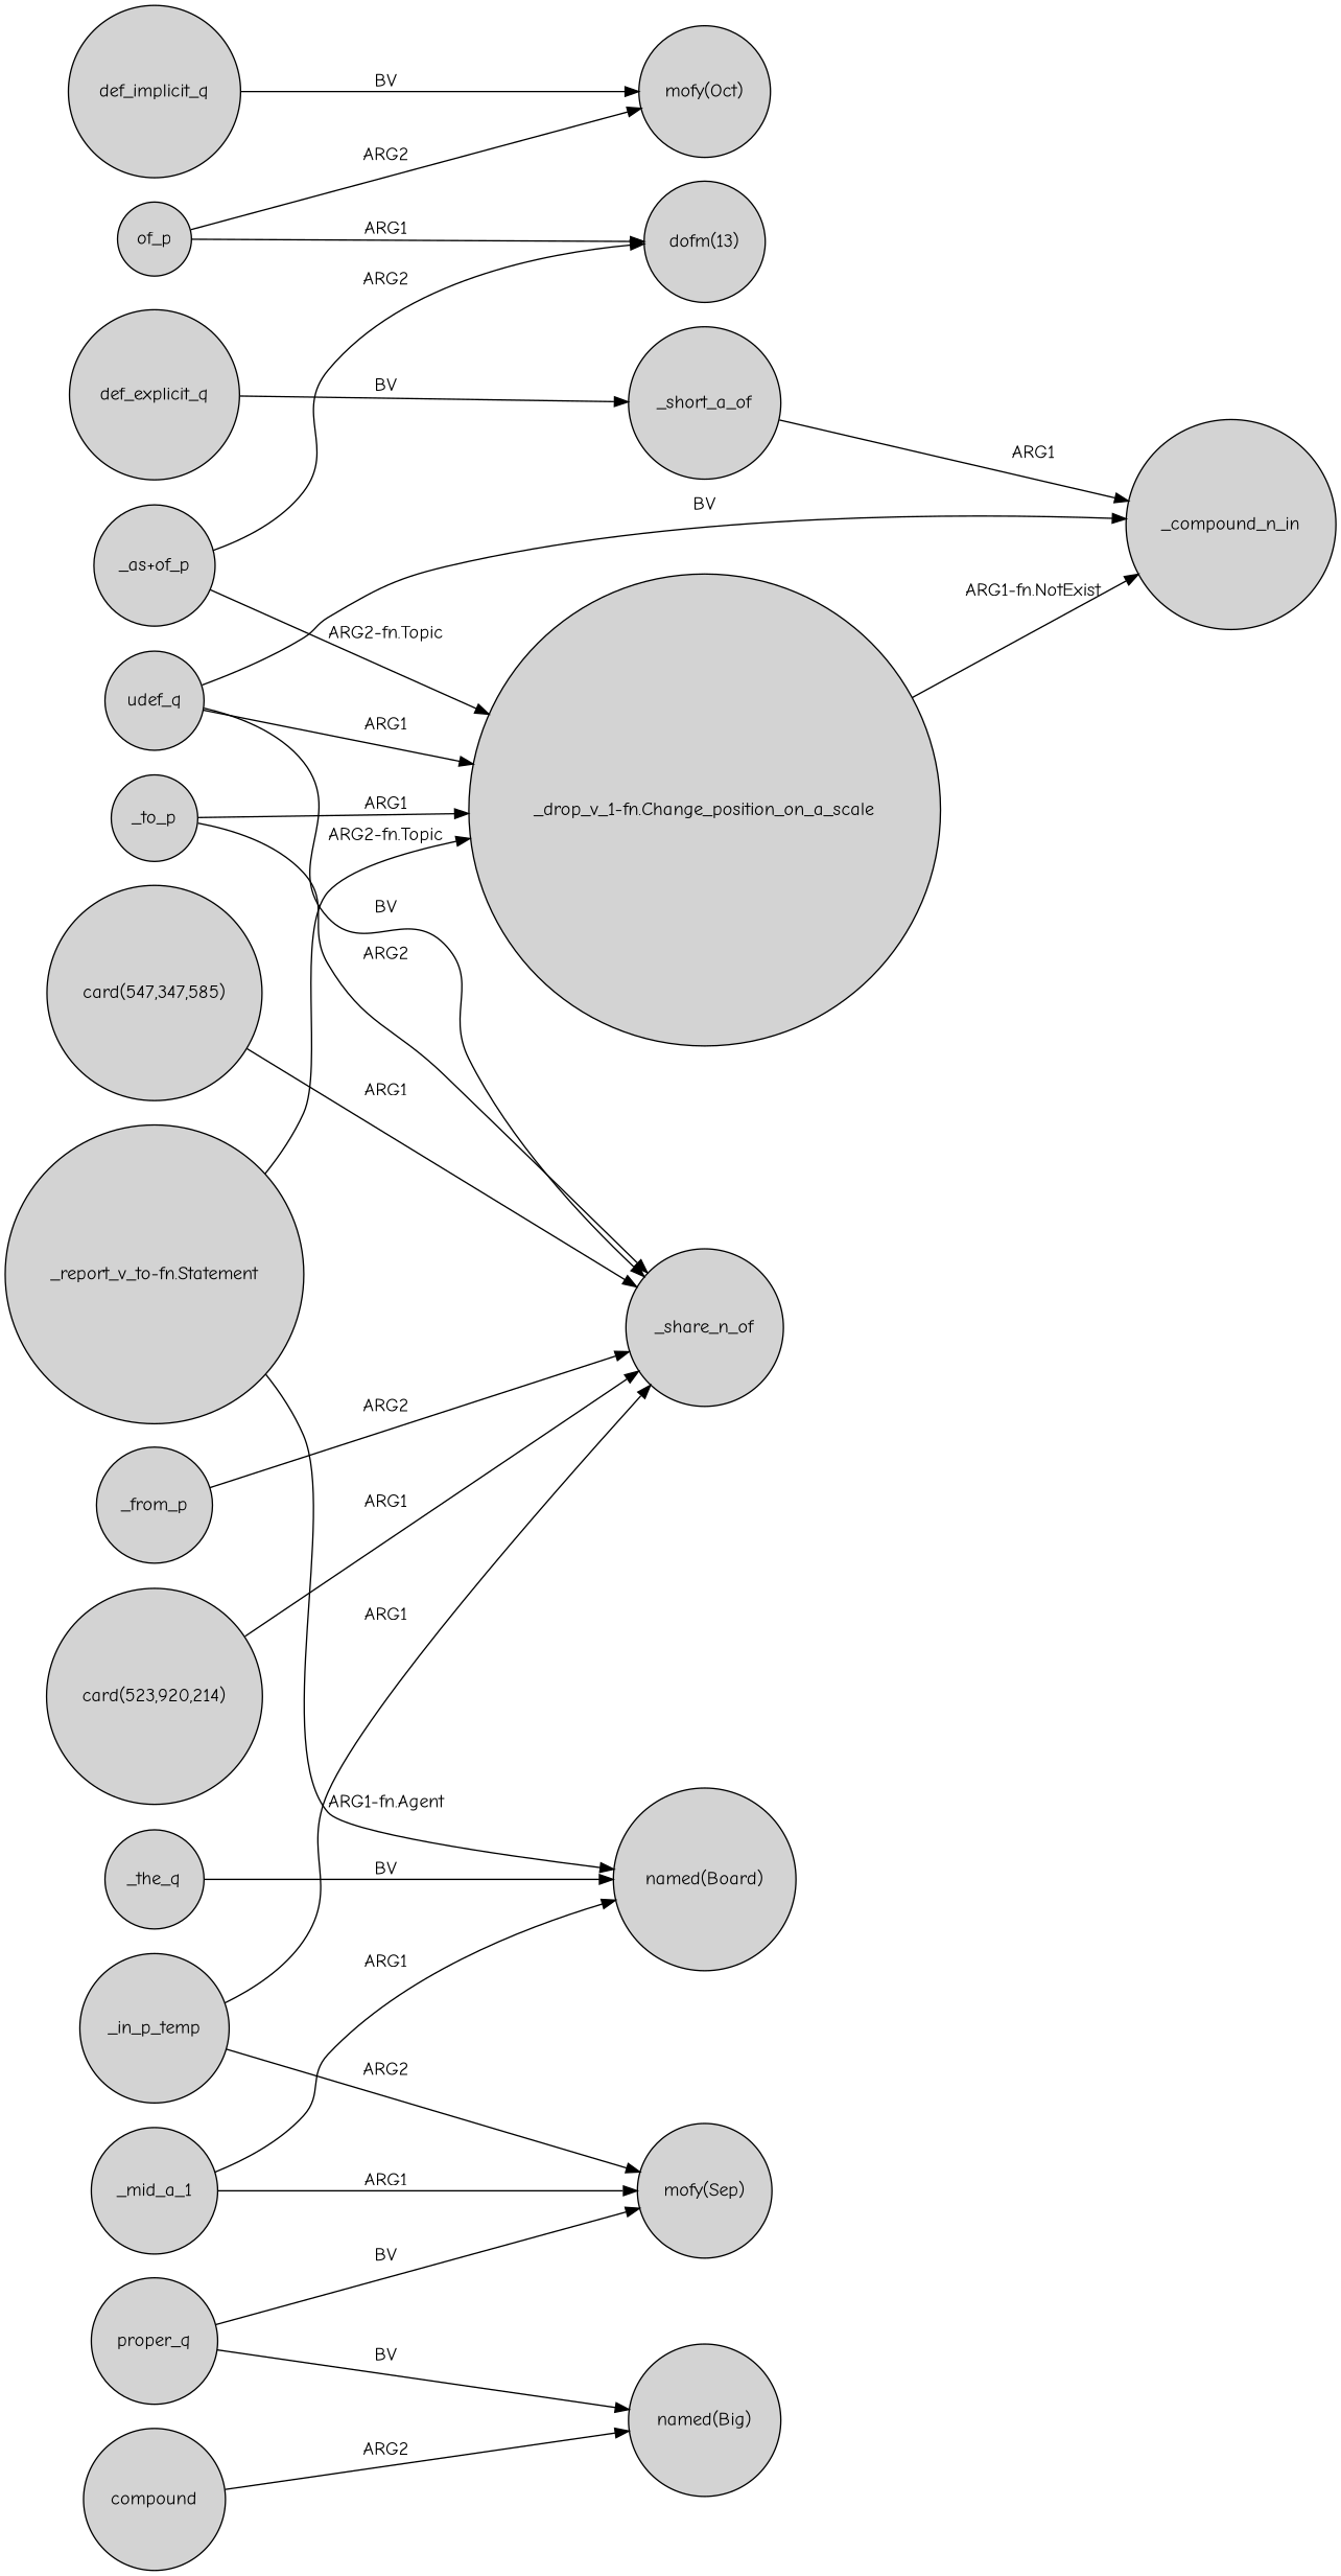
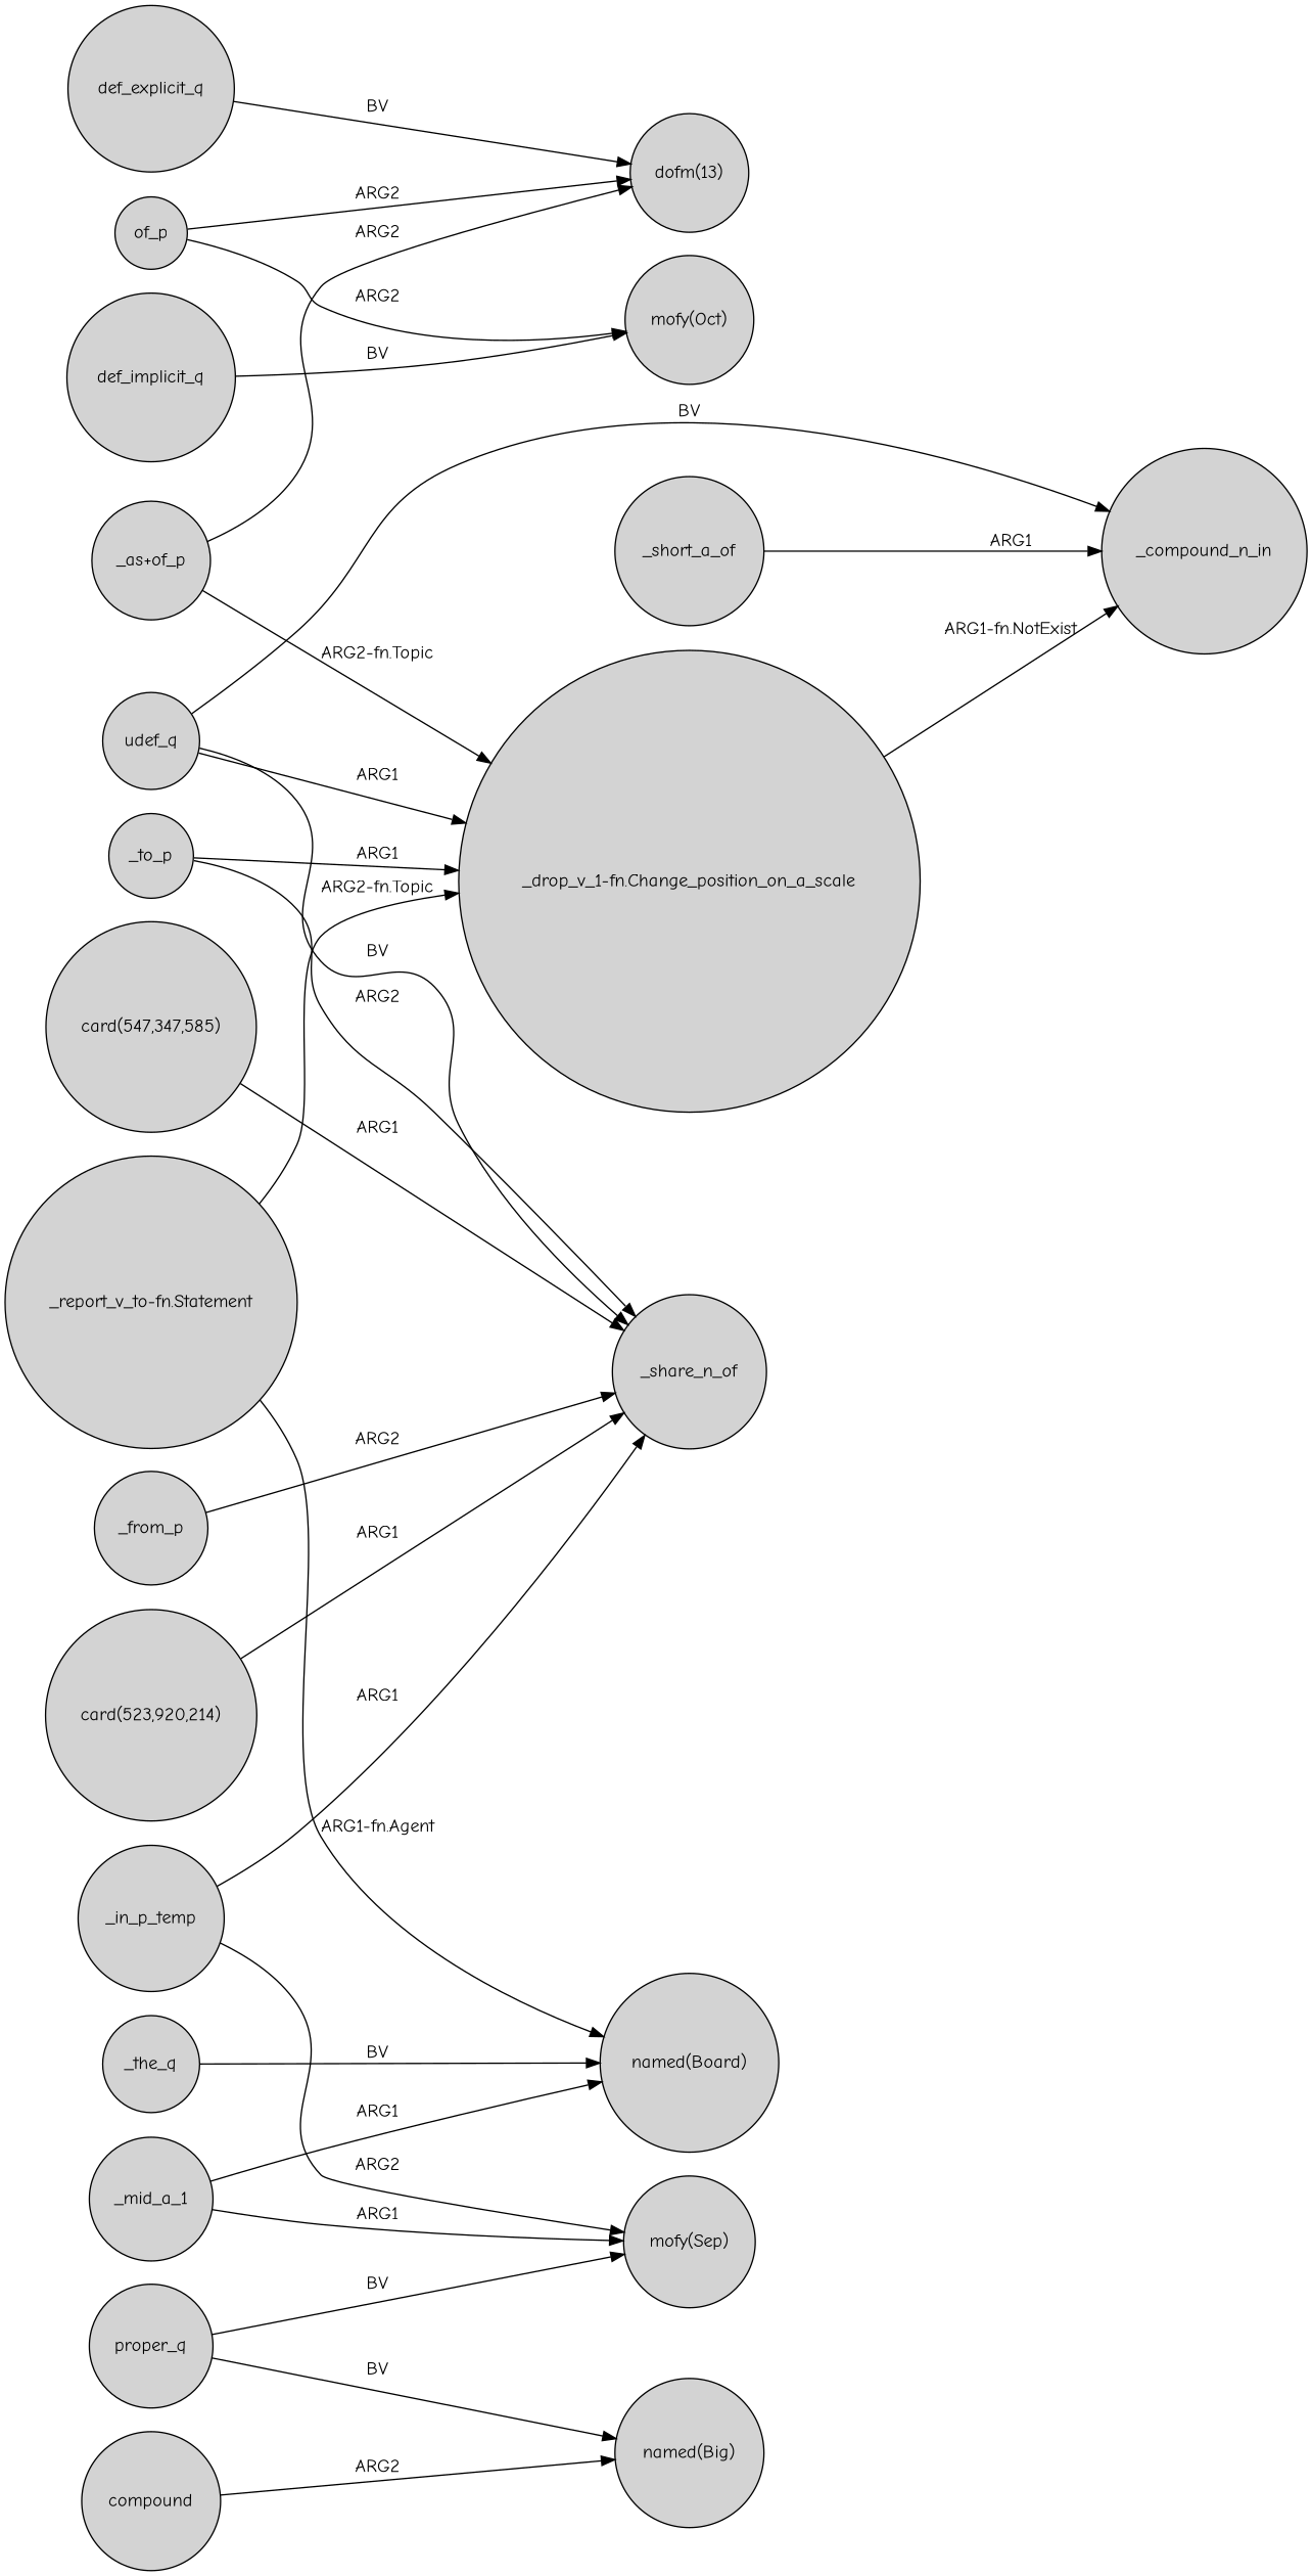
  digraph {
    fontname="Comic Neue"
    rankdir=LR
    node [fontname="Comic Neue" shape=circle style=filled]
    edge [fontname="Comic Neue"]
    of_p
    "dofm(13)"
    "mofy(Oct)"
    _the_q
    "named(Board)"
    "_report_v_to-fn.Statement"
    "_drop_v_1-fn.Change_position_on_a_scale"
    n8 [label=_compound_n_in]
    _to_p
    _share_n_of
    def_implicit_q
    "_as+of_p"
    udef_q
    proper_q
    "mofy(Sep)"
    "named(Big)"
    "card(547,347,585)"
    compound
    _from_p
    def_explicit_q
    _mid_a_1
    "card(523,920,214)"
    _in_p_temp
    _short_a_of
-   of_p -> "dofm(13)" [label=ARG1]
+   of_p -> "dofm(13)" [label=ARG2]
    of_p -> "mofy(Oct)" [label=ARG2]
    _the_q -> "named(Board)" [label=BV]
    "_report_v_to-fn.Statement" -> "named(Board)" [label="ARG1-fn.Agent"]
    "_report_v_to-fn.Statement" -> "_drop_v_1-fn.Change_position_on_a_scale" [label="ARG2-fn.Topic"]
    "_drop_v_1-fn.Change_position_on_a_scale" -> n8 [label="ARG1-fn.NotExist"]
    _to_p -> "_drop_v_1-fn.Change_position_on_a_scale" [label=ARG1]
    _to_p -> _share_n_of [label=ARG2]
    def_implicit_q -> "mofy(Oct)" [label=BV]
    "_as+of_p" -> "dofm(13)" [label=ARG2]
    "_as+of_p" -> "_drop_v_1-fn.Change_position_on_a_scale" [label="ARG2-fn.Topic"]
    udef_q -> "_drop_v_1-fn.Change_position_on_a_scale" [label=ARG1]
    udef_q -> n8 [label=BV]
    udef_q -> _share_n_of [label=BV]
    proper_q -> "mofy(Sep)" [label=BV]
    proper_q -> "named(Big)" [label=BV]
    "card(547,347,585)" -> _share_n_of [label=ARG1]
    compound -> "named(Big)" [label=ARG2]
    _from_p -> _share_n_of [label=ARG2]
-   def_explicit_q -> _short_a_of [label=BV]
+   def_explicit_q -> "dofm(13)" [label=BV]
    _mid_a_1 -> "named(Board)" [label=ARG1]
    _mid_a_1 -> "mofy(Sep)" [label=ARG1]
    "card(523,920,214)" -> _share_n_of [label=ARG1]
    _in_p_temp -> _share_n_of [label=ARG1]
    _in_p_temp -> "mofy(Sep)" [label=ARG2]
    _short_a_of -> n8 [label=ARG1]
  }
